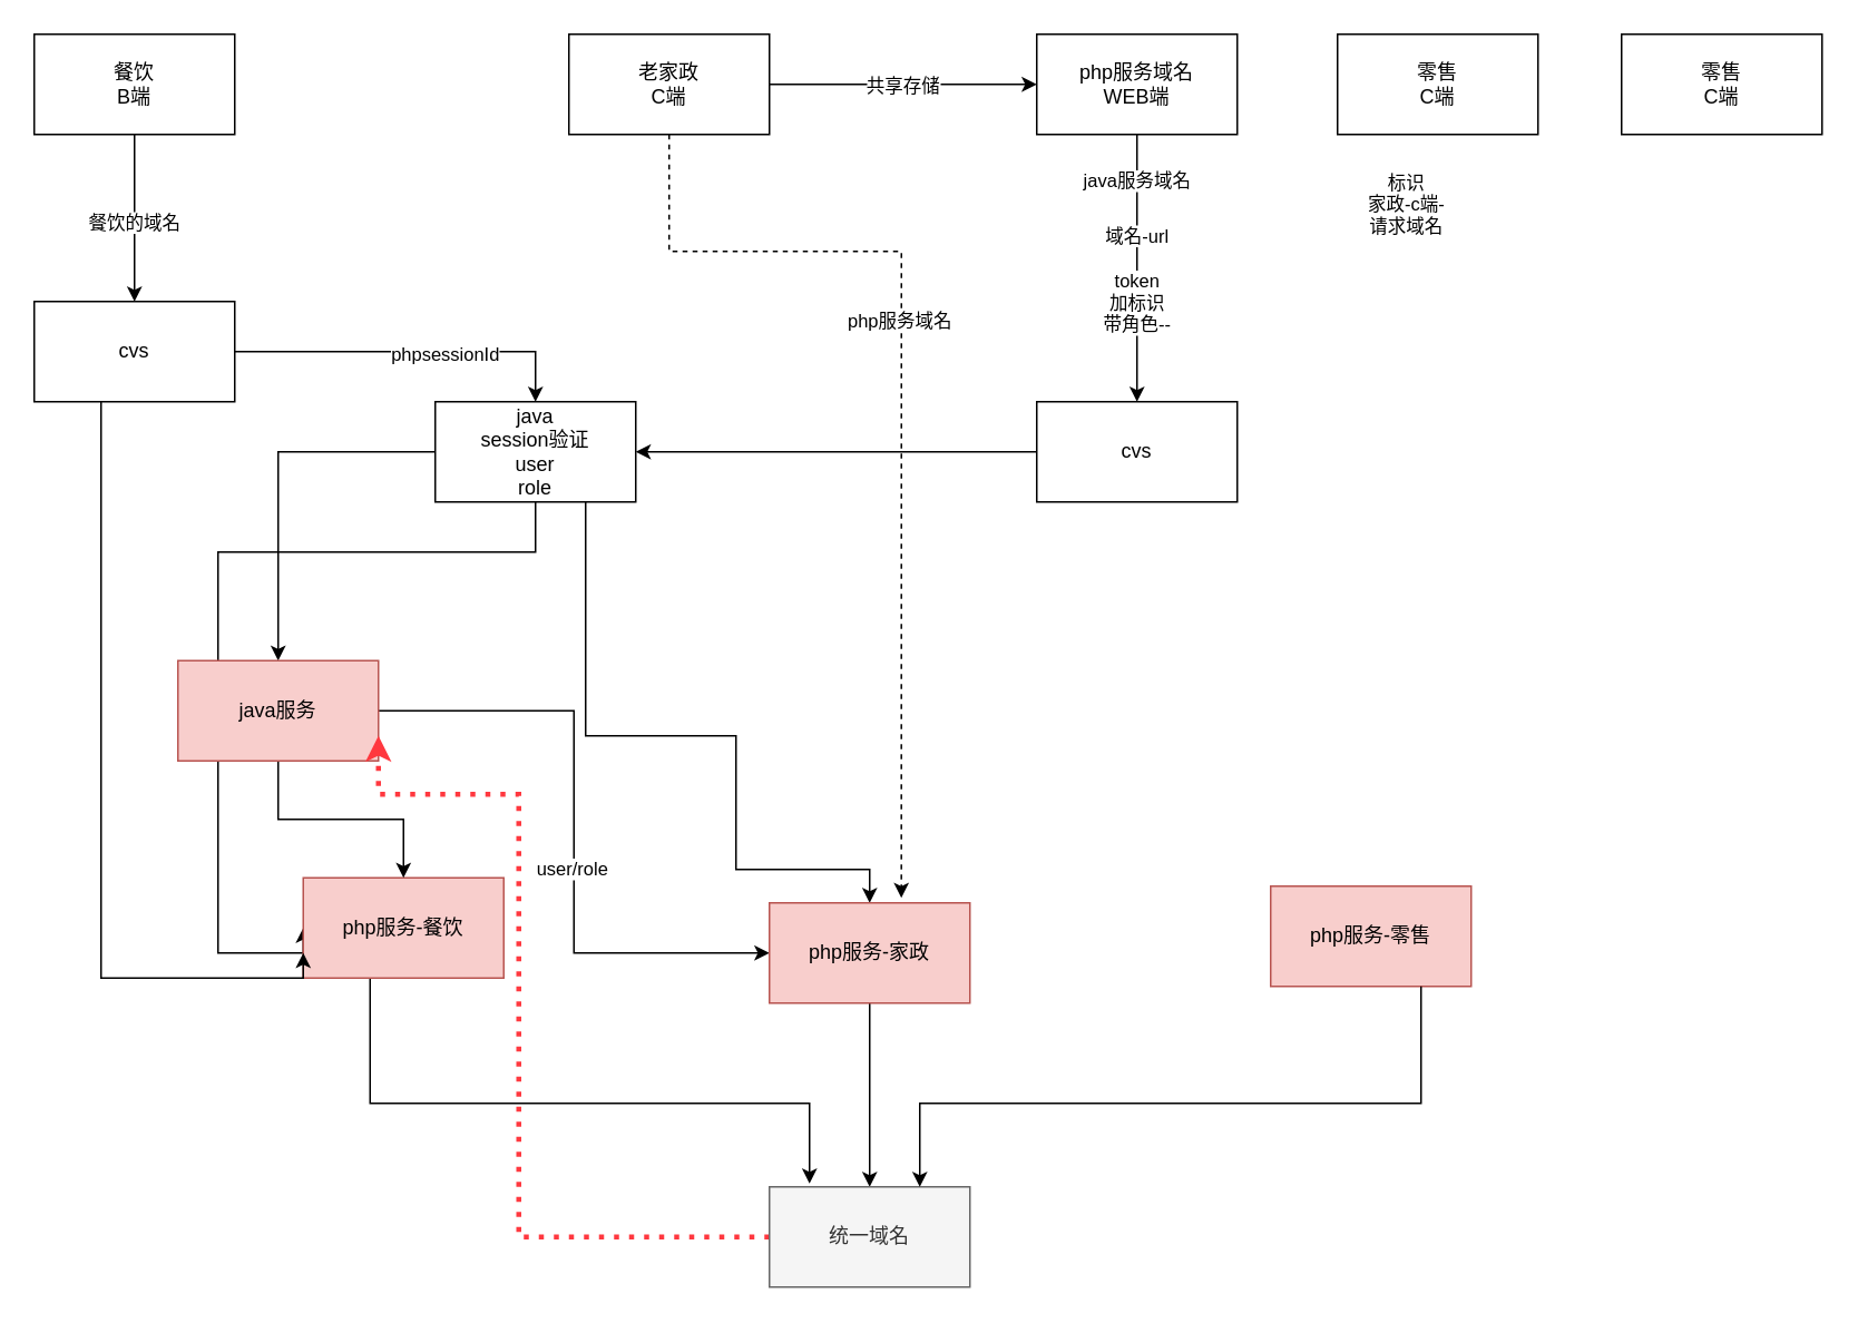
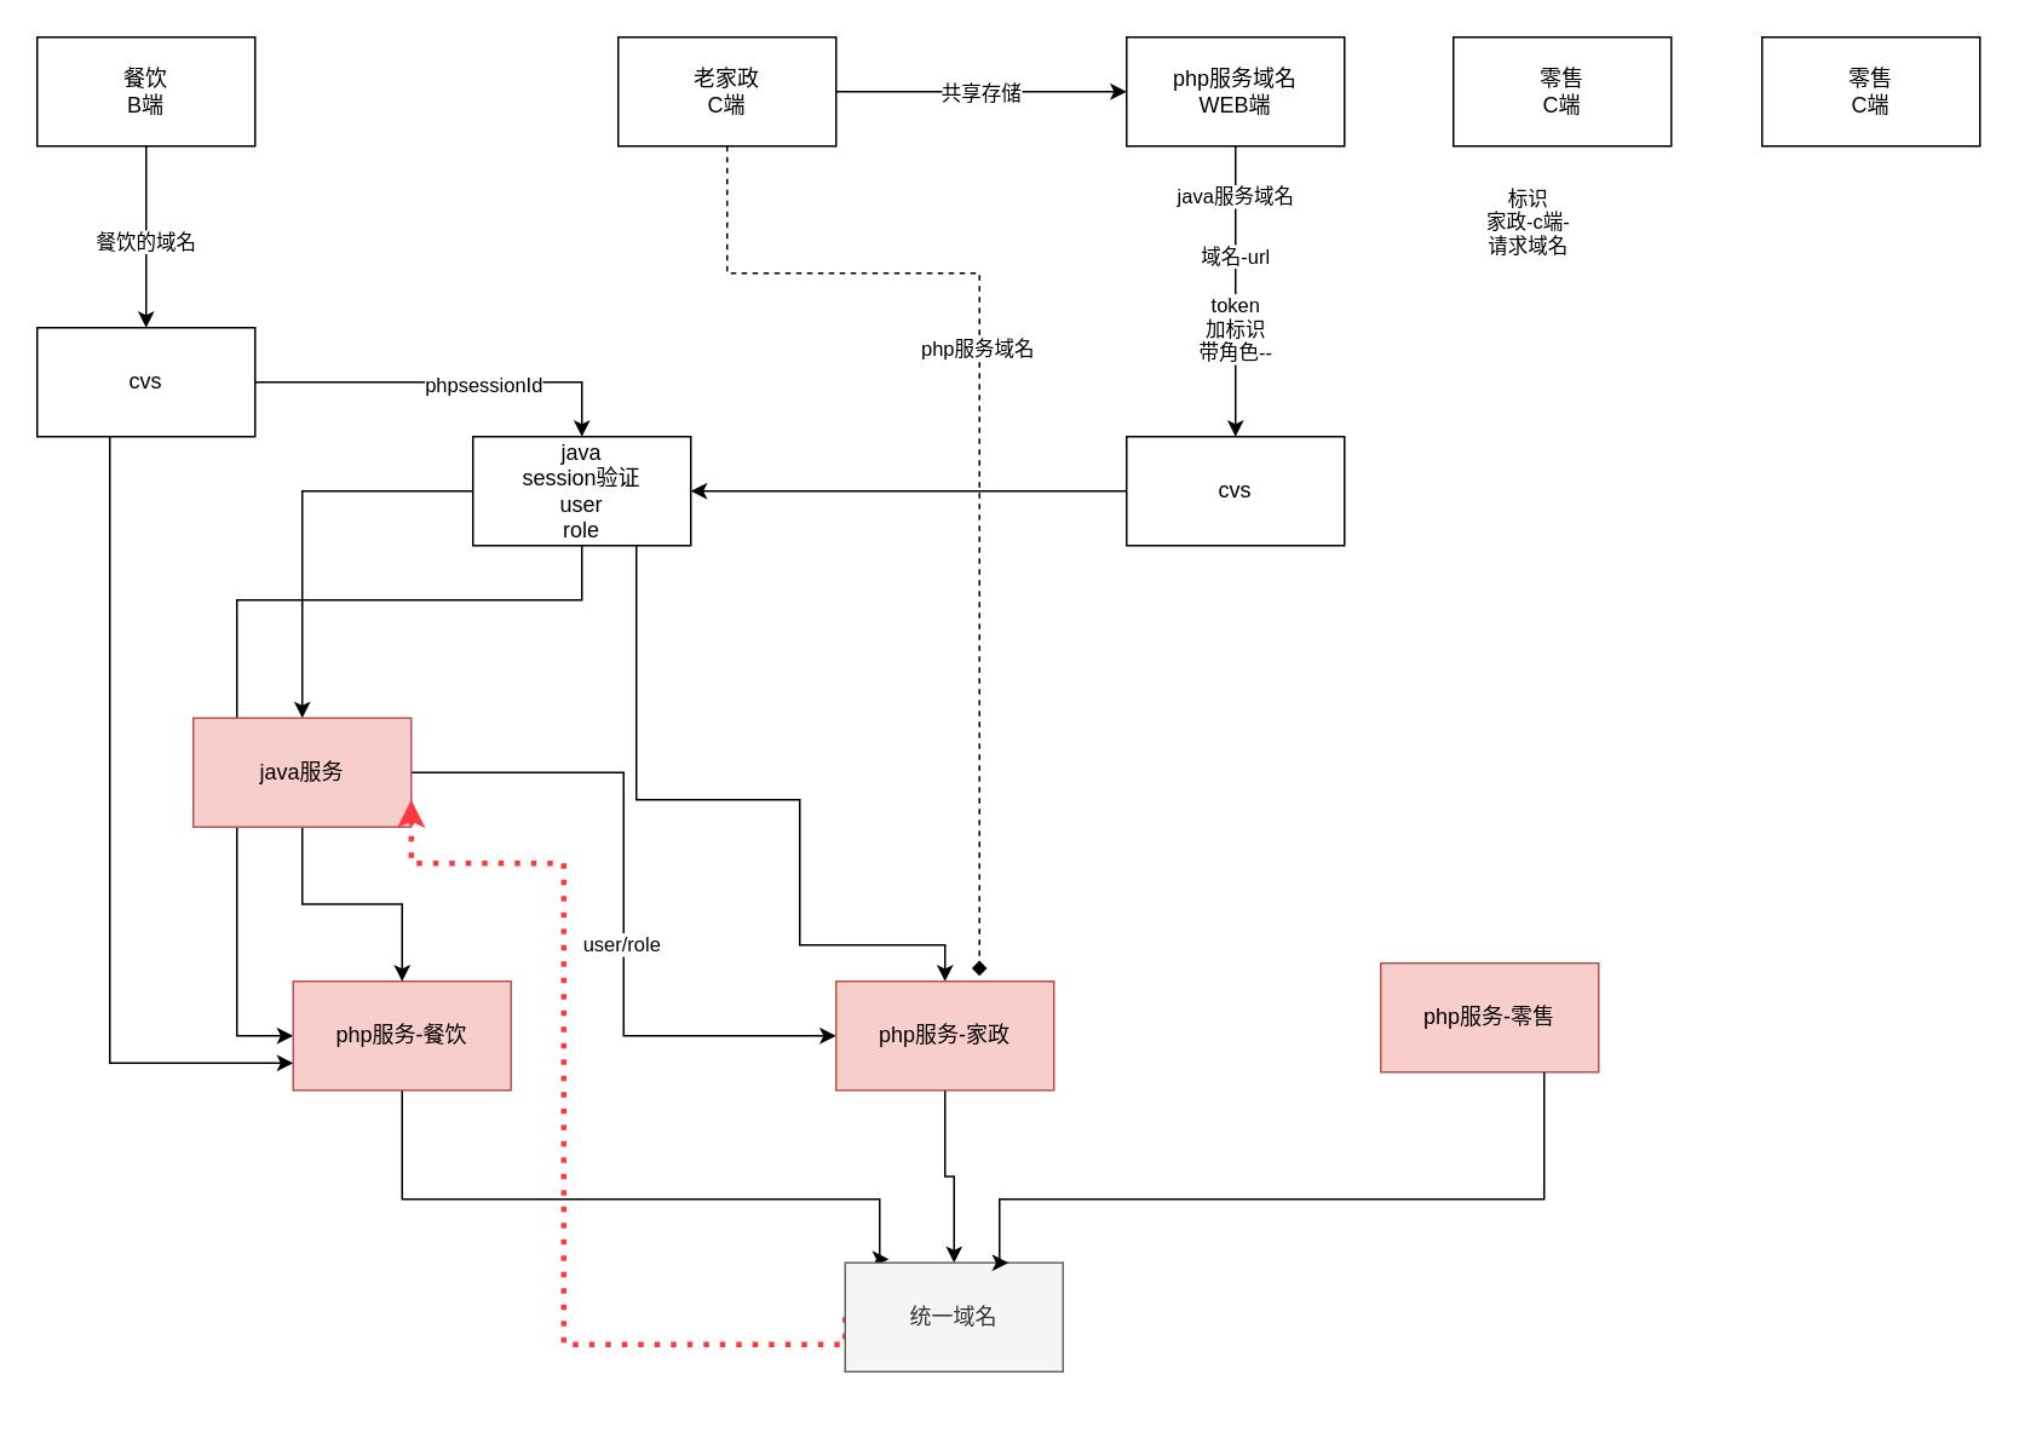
  <mxCell id="0" />
  <mxCell id="1" parent="0" />
  <mxCell id="2" style="edgeStyle=orthogonalEdgeStyle;rounded=0;orthogonalLoop=1;jettySize=auto;html=1;entryX=0.5;entryY=0;entryDx=0;entryDy=0;" edge="1" parent="1" source="4" target="33"><mxGeometry relative="1" as="geometry" /></mxCell>
  <mxCell id="3" value="餐饮的域名" style="edgeLabel;html=1;align=center;verticalAlign=middle;resizable=0;points=[];" vertex="1" connectable="0" parent="2"><mxGeometry x="0.044" y="-1" relative="1" as="geometry"><mxPoint as="offset" /></mxGeometry></mxCell>
  <mxCell id="4" value="餐饮&lt;br&gt;B端" style="rounded=0;whiteSpace=wrap;html=1;" vertex="1" parent="1"><mxGeometry x="20" y="20" width="120" height="60" as="geometry" /></mxCell>
  <mxCell id="5" style="edgeStyle=orthogonalEdgeStyle;rounded=0;orthogonalLoop=1;jettySize=auto;html=1;entryX=0.5;entryY=0;entryDx=0;entryDy=0;" edge="1" parent="1" source="8" target="22"><mxGeometry relative="1" as="geometry" /></mxCell>
  <mxCell id="6" style="edgeStyle=orthogonalEdgeStyle;rounded=0;orthogonalLoop=1;jettySize=auto;html=1;entryX=0.5;entryY=0;entryDx=0;entryDy=0;exitX=0.75;exitY=1;exitDx=0;exitDy=0;" edge="1" parent="1" source="8" target="24"><mxGeometry relative="1" as="geometry"><Array as="points"><mxPoint x="350" y="440" /><mxPoint x="440" y="440" /><mxPoint x="440" y="520" /><mxPoint x="520" y="520" /></Array></mxGeometry></mxCell>
  <mxCell id="7" style="edgeStyle=orthogonalEdgeStyle;rounded=0;orthogonalLoop=1;jettySize=auto;html=1;entryX=0;entryY=0.5;entryDx=0;entryDy=0;" edge="1" parent="1" source="8" target="10"><mxGeometry relative="1" as="geometry"><Array as="points"><mxPoint x="320" y="330" /><mxPoint x="130" y="330" /><mxPoint x="130" y="570" /></Array></mxGeometry></mxCell>
  <mxCell id="8" value="java&lt;br style=&quot;border-color: var(--border-color);&quot;&gt;session验证&lt;br style=&quot;border-color: var(--border-color);&quot;&gt;user&lt;br style=&quot;border-color: var(--border-color);&quot;&gt;role&lt;br&gt;" style="rounded=0;whiteSpace=wrap;html=1;" vertex="1" parent="1"><mxGeometry x="260" y="240" width="120" height="60" as="geometry" /></mxCell>
  <mxCell id="9" style="edgeStyle=orthogonalEdgeStyle;rounded=0;orthogonalLoop=1;jettySize=auto;html=1;entryX=0.2;entryY=-0.033;entryDx=0;entryDy=0;entryPerimeter=0;" edge="1" parent="1" source="10" target="38"><mxGeometry relative="1" as="geometry"><Array as="points"><mxPoint x="221" y="660" /><mxPoint x="484" y="660" /></Array></mxGeometry></mxCell>
- <mxCell id="10" value="php服务-餐饮" style="rounded=0;whiteSpace=wrap;html=1;fillColor=#f8cecc;strokeColor=#b85450;" vertex="1" parent="1"><mxGeometry x="181" y="525" width="120" height="60" as="geometry" /></mxCell>
+ <mxCell id="10" value="php服务-餐饮" style="rounded=0;whiteSpace=wrap;html=1;fillColor=#f8cecc;strokeColor=#b85450;" vertex="1" parent="1"><mxGeometry x="161" y="540" width="120" height="60" as="geometry" /></mxCell>
  <mxCell id="11" value="零售&lt;br style=&quot;border-color: var(--border-color);&quot;&gt;C端" style="rounded=0;whiteSpace=wrap;html=1;" vertex="1" parent="1"><mxGeometry x="800" y="20" width="120" height="60" as="geometry" /></mxCell>
  <mxCell id="12" style="edgeStyle=orthogonalEdgeStyle;rounded=0;orthogonalLoop=1;jettySize=auto;html=1;entryX=0.5;entryY=0;entryDx=0;entryDy=0;exitX=0.5;exitY=1;exitDx=0;exitDy=0;" edge="1" parent="1" source="17" target="35"><mxGeometry relative="1" as="geometry"><mxPoint x="620" y="200" as="sourcePoint" /><mxPoint x="320" y="345" as="targetPoint" /><Array as="points" /></mxGeometry></mxCell>
  <mxCell id="13" value="token&lt;br&gt;加标识&lt;br&gt;带角色--" style="edgeLabel;html=1;align=center;verticalAlign=middle;resizable=0;points=[];" vertex="1" connectable="0" parent="12"><mxGeometry x="-0.667" y="-1" relative="1" as="geometry"><mxPoint y="73" as="offset" /></mxGeometry></mxCell>
  <mxCell id="14" value="标识&lt;br&gt;家政-c端-&lt;br&gt;请求域名" style="edgeLabel;html=1;align=center;verticalAlign=middle;resizable=0;points=[];" vertex="1" connectable="0" parent="12"><mxGeometry x="0.411" y="2" relative="1" as="geometry"><mxPoint x="158" y="-72" as="offset" /></mxGeometry></mxCell>
  <mxCell id="15" value="域名-url" style="edgeLabel;html=1;align=center;verticalAlign=middle;resizable=0;points=[];" vertex="1" connectable="0" parent="12"><mxGeometry x="-0.476" y="-1" relative="1" as="geometry"><mxPoint y="18" as="offset" /></mxGeometry></mxCell>
  <mxCell id="16" value="java服务域名" style="edgeLabel;html=1;align=center;verticalAlign=middle;resizable=0;points=[];" vertex="1" connectable="0" parent="12"><mxGeometry x="-0.658" y="-1" relative="1" as="geometry"><mxPoint as="offset" /></mxGeometry></mxCell>
  <mxCell id="17" value="php服务域名&lt;br&gt;WEB端" style="rounded=0;whiteSpace=wrap;html=1;" vertex="1" parent="1"><mxGeometry x="620" y="20" width="120" height="60" as="geometry" /></mxCell>
  <mxCell id="18" value="零售&lt;br&gt;C端" style="rounded=0;whiteSpace=wrap;html=1;" vertex="1" parent="1"><mxGeometry x="970" y="20" width="120" height="60" as="geometry" /></mxCell>
  <mxCell id="19" style="edgeStyle=orthogonalEdgeStyle;rounded=0;orthogonalLoop=1;jettySize=auto;html=1;exitX=0.5;exitY=1;exitDx=0;exitDy=0;" edge="1" parent="1" source="22" target="10"><mxGeometry relative="1" as="geometry" /></mxCell>
  <mxCell id="20" style="edgeStyle=orthogonalEdgeStyle;rounded=0;orthogonalLoop=1;jettySize=auto;html=1;entryX=0;entryY=0.5;entryDx=0;entryDy=0;" edge="1" parent="1" source="22" target="24"><mxGeometry relative="1" as="geometry" /></mxCell>
  <mxCell id="21" value="user/role" style="edgeLabel;html=1;align=center;verticalAlign=middle;resizable=0;points=[];" vertex="1" connectable="0" parent="20"><mxGeometry x="0.113" y="-2" relative="1" as="geometry"><mxPoint as="offset" /></mxGeometry></mxCell>
  <mxCell id="22" value="java服务" style="rounded=0;whiteSpace=wrap;html=1;fillColor=#f8cecc;strokeColor=#b85450;" vertex="1" parent="1"><mxGeometry x="106" y="395" width="120" height="60" as="geometry" /></mxCell>
  <mxCell id="23" style="edgeStyle=orthogonalEdgeStyle;rounded=0;orthogonalLoop=1;jettySize=auto;html=1;" edge="1" parent="1" source="24" target="38"><mxGeometry relative="1" as="geometry" /></mxCell>
  <mxCell id="24" value="php服务-家政" style="rounded=0;whiteSpace=wrap;html=1;fillColor=#f8cecc;strokeColor=#b85450;" vertex="1" parent="1"><mxGeometry x="460" y="540" width="120" height="60" as="geometry" /></mxCell>
- <mxCell id="25" style="edgeStyle=orthogonalEdgeStyle;rounded=0;orthogonalLoop=1;jettySize=auto;html=1;dashed=1;entryX=0.658;entryY=-0.05;entryDx=0;entryDy=0;entryPerimeter=0;exitX=0.5;exitY=1;exitDx=0;exitDy=0;" edge="1" parent="1" source="29" target="24"><mxGeometry relative="1" as="geometry"><mxPoint x="529" y="40" as="sourcePoint" /><mxPoint x="539" y="520" as="targetPoint" /><Array as="points"><mxPoint x="400" y="150" /><mxPoint x="539" y="150" /></Array></mxGeometry></mxCell>
+ <mxCell id="25" style="edgeStyle=orthogonalEdgeStyle;rounded=0;orthogonalLoop=1;jettySize=auto;html=1;dashed=1;entryX=0.658;entryY=-0.05;entryDx=0;entryDy=0;entryPerimeter=0;exitX=0.5;exitY=1;exitDx=0;exitDy=0;endArrow=diamond;" edge="1" parent="1" source="29" target="24"><mxGeometry relative="1" as="geometry"><mxPoint x="529" y="40" as="sourcePoint" /><mxPoint x="539" y="520" as="targetPoint" /><Array as="points"><mxPoint x="400" y="150" /><mxPoint x="539" y="150" /></Array></mxGeometry></mxCell>
  <mxCell id="26" value="php服务域名" style="edgeLabel;html=1;align=center;verticalAlign=middle;resizable=0;points=[];" vertex="1" connectable="0" parent="25"><mxGeometry x="-0.159" y="-1" relative="1" as="geometry"><mxPoint as="offset" /></mxGeometry></mxCell>
  <mxCell id="27" style="edgeStyle=orthogonalEdgeStyle;rounded=0;orthogonalLoop=1;jettySize=auto;html=1;entryX=0;entryY=0.5;entryDx=0;entryDy=0;" edge="1" parent="1" source="29" target="17"><mxGeometry relative="1" as="geometry"><Array as="points"><mxPoint x="580" y="50" /></Array></mxGeometry></mxCell>
  <mxCell id="28" value="共享存储" style="edgeLabel;html=1;align=center;verticalAlign=middle;resizable=0;points=[];" vertex="1" connectable="0" parent="27"><mxGeometry x="-0.017" relative="1" as="geometry"><mxPoint as="offset" /></mxGeometry></mxCell>
  <mxCell id="29" value="老家政&lt;br style=&quot;border-color: var(--border-color);&quot;&gt;C端" style="rounded=0;whiteSpace=wrap;html=1;" vertex="1" parent="1"><mxGeometry x="340" y="20" width="120" height="60" as="geometry" /></mxCell>
  <mxCell id="30" style="edgeStyle=orthogonalEdgeStyle;rounded=0;orthogonalLoop=1;jettySize=auto;html=1;entryX=0.5;entryY=0;entryDx=0;entryDy=0;" edge="1" parent="1" source="33" target="8"><mxGeometry relative="1" as="geometry"><mxPoint x="80" y="260" as="targetPoint" /></mxGeometry></mxCell>
  <mxCell id="31" value="phpsessionId" style="edgeLabel;html=1;align=center;verticalAlign=middle;resizable=0;points=[];" vertex="1" connectable="0" parent="30"><mxGeometry x="0.188" y="-1" relative="1" as="geometry"><mxPoint as="offset" /></mxGeometry></mxCell>
  <mxCell id="32" style="edgeStyle=orthogonalEdgeStyle;rounded=0;orthogonalLoop=1;jettySize=auto;html=1;entryX=0;entryY=0.75;entryDx=0;entryDy=0;" edge="1" parent="1" source="33" target="10"><mxGeometry relative="1" as="geometry"><Array as="points"><mxPoint x="60" y="585" /></Array></mxGeometry></mxCell>
  <mxCell id="33" value="cvs" style="rounded=0;whiteSpace=wrap;html=1;" vertex="1" parent="1"><mxGeometry x="20" y="180" width="120" height="60" as="geometry" /></mxCell>
  <mxCell id="34" style="edgeStyle=orthogonalEdgeStyle;rounded=0;orthogonalLoop=1;jettySize=auto;html=1;entryX=1;entryY=0.5;entryDx=0;entryDy=0;" edge="1" parent="1" source="35" target="8"><mxGeometry relative="1" as="geometry" /></mxCell>
  <mxCell id="35" value="cvs" style="rounded=0;whiteSpace=wrap;html=1;" vertex="1" parent="1"><mxGeometry x="620" y="240" width="120" height="60" as="geometry" /></mxCell>
  <mxCell id="36" value="php服务-零售" style="rounded=0;whiteSpace=wrap;html=1;fillColor=#f8cecc;strokeColor=#b85450;" vertex="1" parent="1"><mxGeometry x="760" y="530" width="120" height="60" as="geometry" /></mxCell>
  <mxCell id="37" style="edgeStyle=orthogonalEdgeStyle;rounded=0;orthogonalLoop=1;jettySize=auto;html=1;entryX=1;entryY=0.75;entryDx=0;entryDy=0;strokeColor=#FF383F;strokeWidth=3;dashed=1;dashPattern=1 2;exitX=0;exitY=0.5;exitDx=0;exitDy=0;" edge="1" parent="1" source="38" target="22"><mxGeometry relative="1" as="geometry"><Array as="points"><mxPoint x="310" y="740" /><mxPoint x="310" y="475" /></Array></mxGeometry></mxCell>
- <mxCell id="38" value="统一域名" style="rounded=0;whiteSpace=wrap;html=1;fillColor=#f5f5f5;fontColor=#333333;strokeColor=#666666;" vertex="1" parent="1"><mxGeometry x="460" y="710" width="120" height="60" as="geometry" /></mxCell>
+ <mxCell id="38" value="统一域名" style="rounded=0;whiteSpace=wrap;html=1;fillColor=#f5f5f5;fontColor=#333333;strokeColor=#666666;" vertex="1" parent="1"><mxGeometry x="465" y="695" width="120" height="60" as="geometry" /></mxCell>
  <mxCell id="39" style="edgeStyle=orthogonalEdgeStyle;rounded=0;orthogonalLoop=1;jettySize=auto;html=1;entryX=0.75;entryY=0;entryDx=0;entryDy=0;" edge="1" parent="1" source="36" target="38"><mxGeometry relative="1" as="geometry"><Array as="points"><mxPoint x="850" y="660" /><mxPoint x="550" y="660" /></Array></mxGeometry></mxCell>
